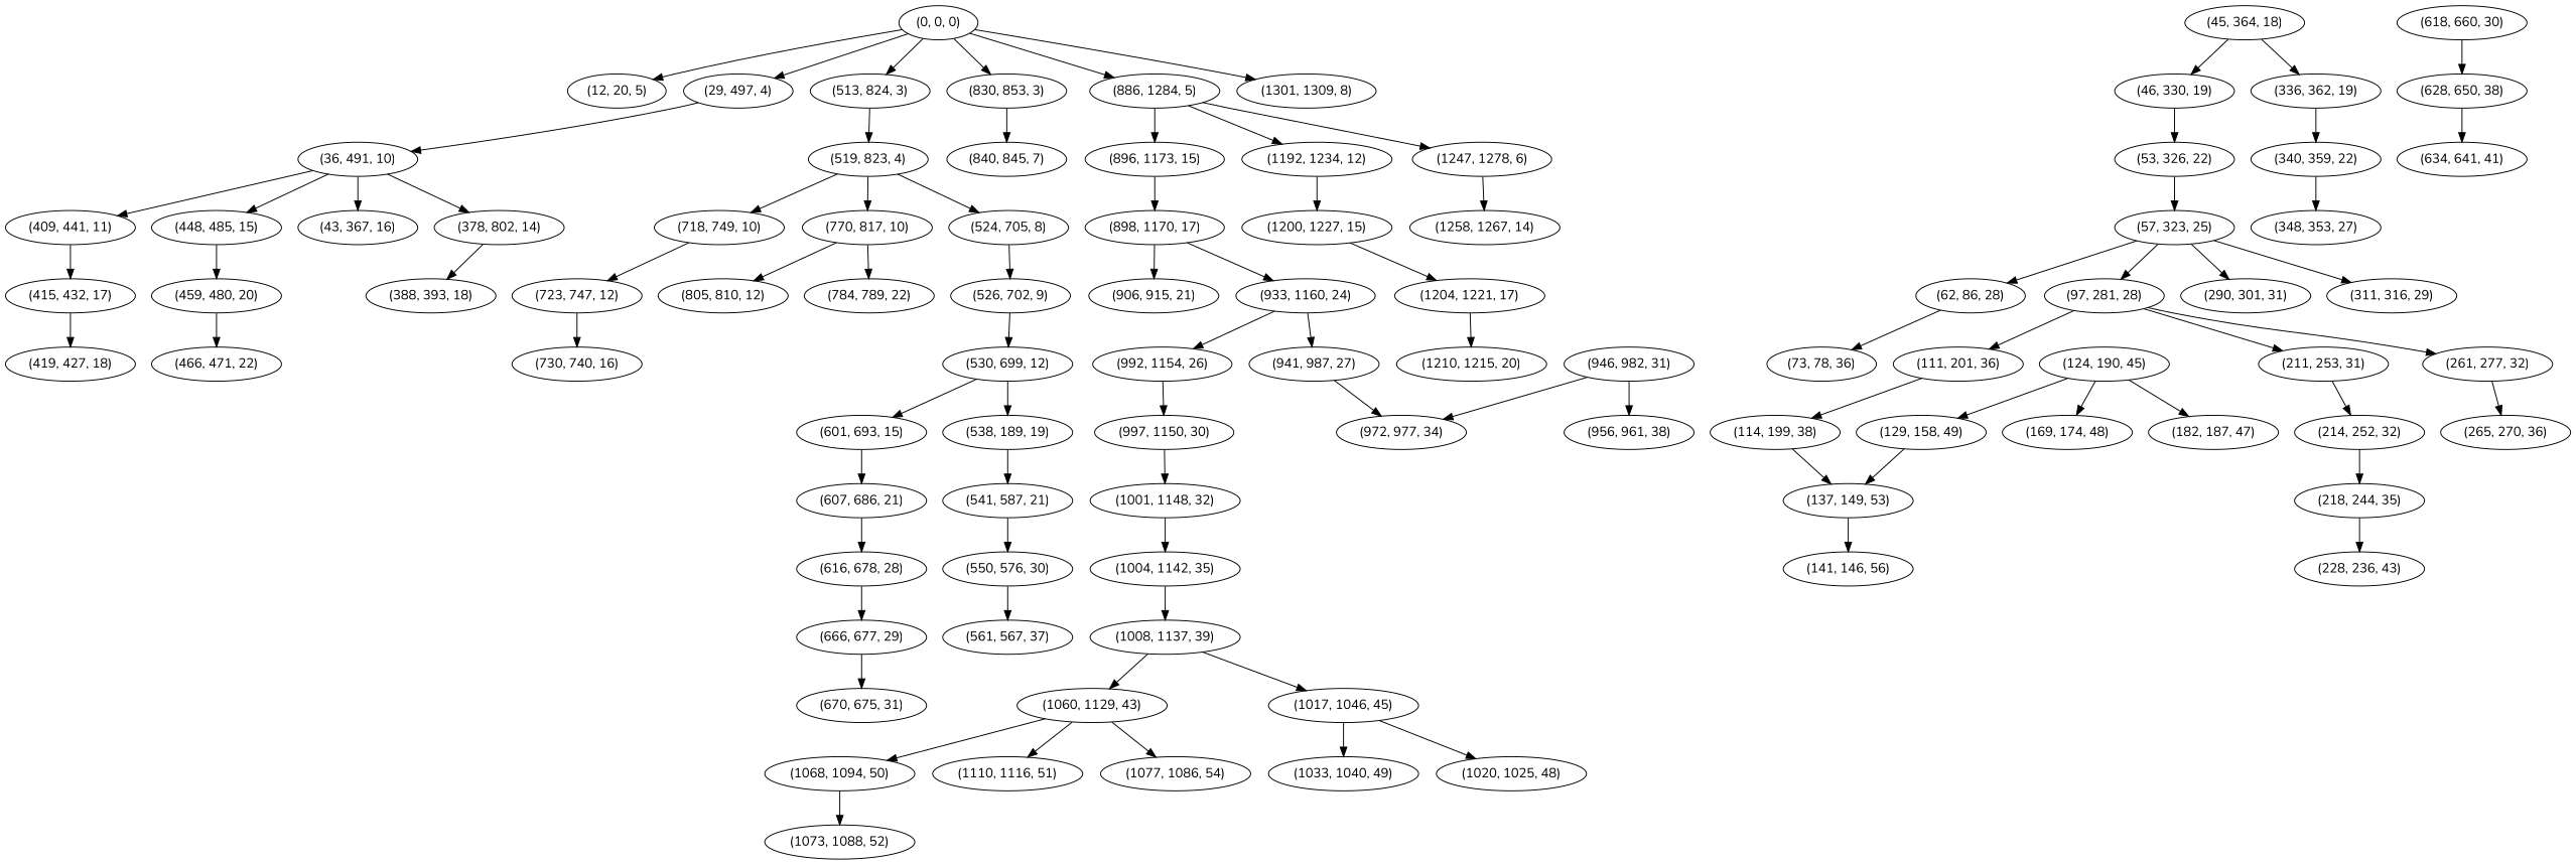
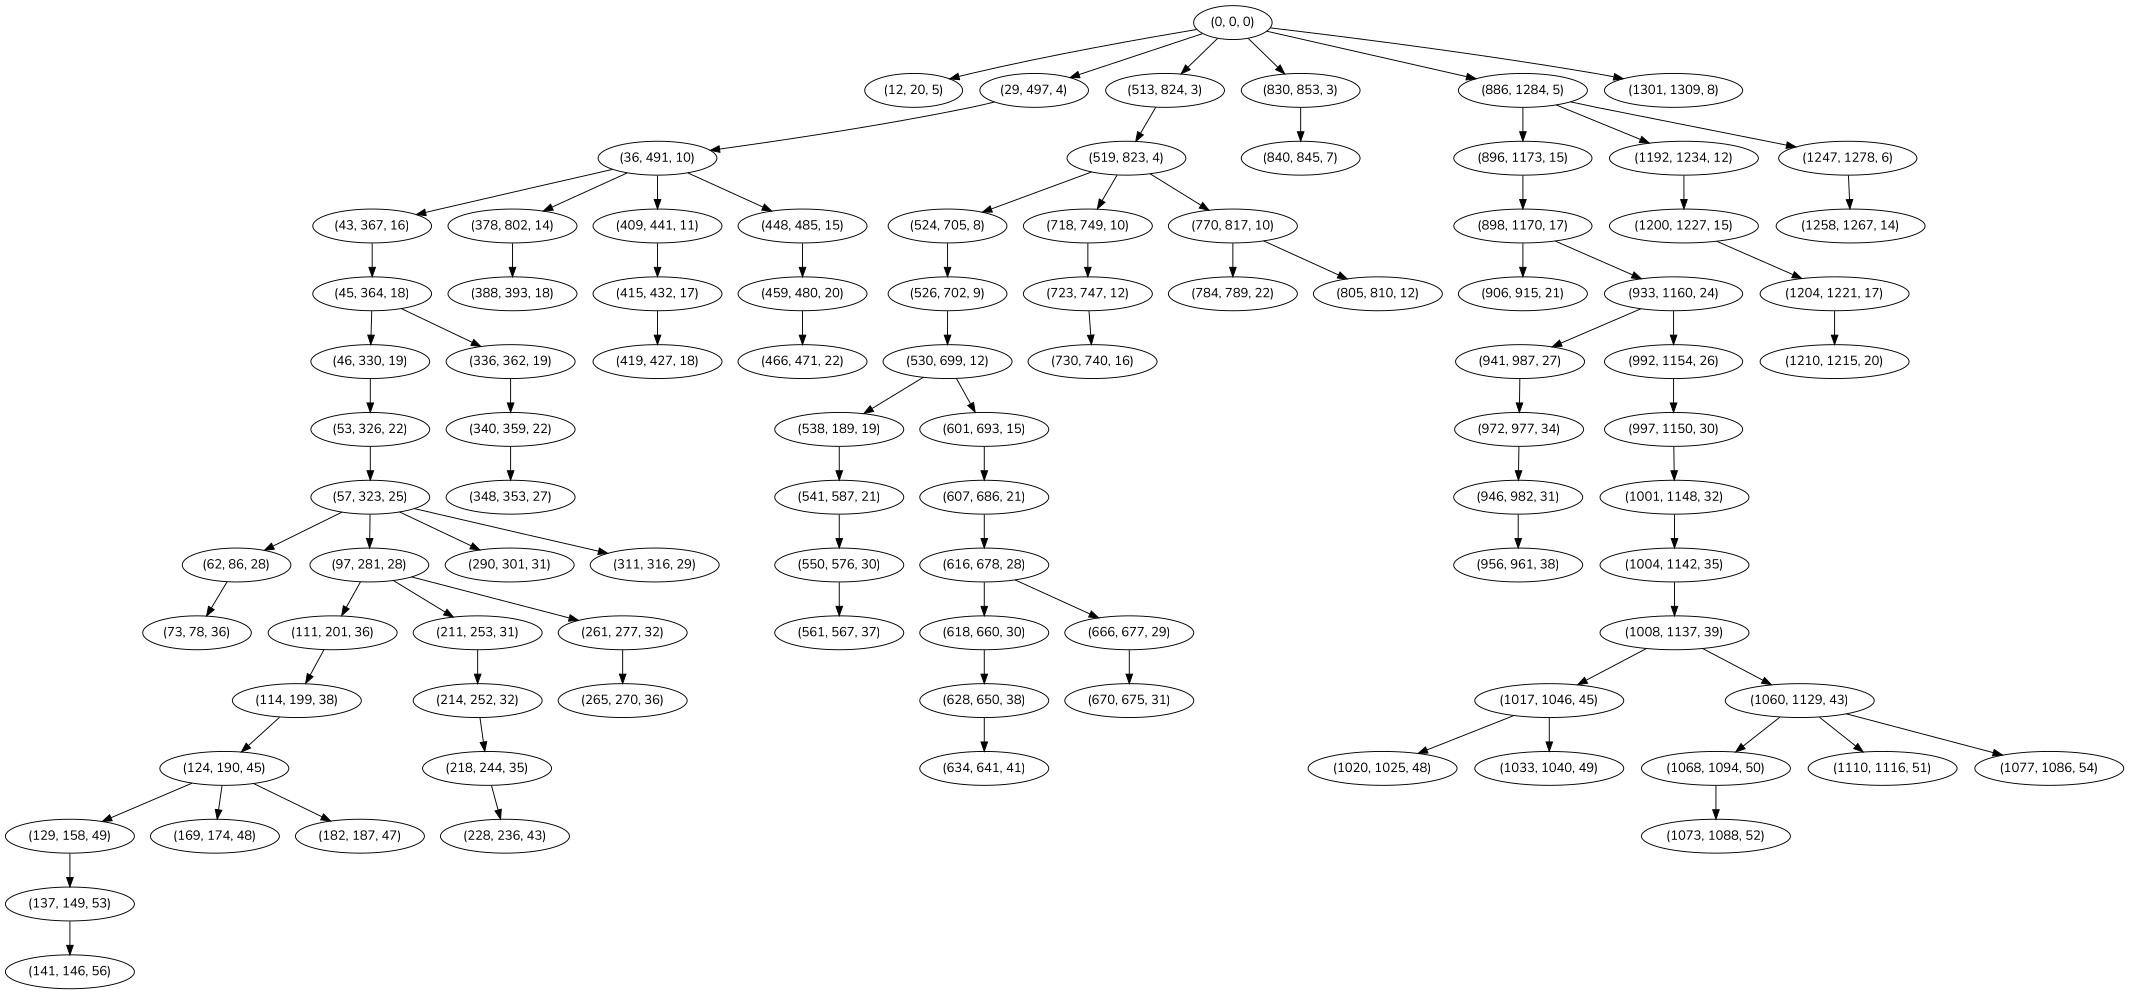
  digraph {
    fontname=Nunito
    node [fontname=Nunito]
    edge [fontname=Nunito]
    "(0, 0, 0)"
    "(12, 20, 5)"
    "(29, 497, 4)"
    "(513, 824, 3)"
    "(830, 853, 3)"
    "(886, 1284, 5)"
    "(1301, 1309, 8)"
    "(36, 491, 10)"
    "(519, 823, 4)"
    "(840, 845, 7)"
    "(896, 1173, 15)"
    "(1192, 1234, 12)"
    "(1247, 1278, 6)"
    "(43, 367, 16)"
    n15 [label="(378, 802, 14)"]
    "(409, 441, 11)"
    "(448, 485, 15)"
    "(45, 364, 18)"
    "(388, 393, 18)"
    "(415, 432, 17)"
    "(459, 480, 20)"
    "(46, 330, 19)"
    "(336, 362, 19)"
    "(53, 326, 22)"
    "(340, 359, 22)"
    "(57, 323, 25)"
    "(62, 86, 28)"
    "(97, 281, 28)"
    "(290, 301, 31)"
    "(311, 316, 29)"
    "(73, 78, 36)"
    "(111, 201, 36)"
    "(211, 253, 31)"
    "(261, 277, 32)"
    "(114, 199, 38)"
    "(214, 252, 32)"
    "(265, 270, 36)"
    "(124, 190, 45)"
    "(129, 158, 49)"
    "(169, 174, 48)"
    "(182, 187, 47)"
    "(137, 149, 53)"
    "(141, 146, 56)"
    "(218, 244, 35)"
    "(228, 236, 43)"
    "(348, 353, 27)"
    "(419, 427, 18)"
    "(466, 471, 22)"
    "(524, 705, 8)"
    "(718, 749, 10)"
    "(770, 817, 10)"
    "(526, 702, 9)"
    "(723, 747, 12)"
    "(784, 789, 22)"
    "(805, 810, 12)"
    "(530, 699, 12)"
    n57 [label="(538, 189, 19)"]
    "(601, 693, 15)"
    "(541, 587, 21)"
    "(607, 686, 21)"
    "(550, 576, 30)"
    "(561, 567, 37)"
    "(616, 678, 28)"
    "(618, 660, 30)"
    "(666, 677, 29)"
    "(628, 650, 38)"
    "(670, 675, 31)"
    "(634, 641, 41)"
    "(730, 740, 16)"
    "(898, 1170, 17)"
    "(1200, 1227, 15)"
    "(1258, 1267, 14)"
    "(906, 915, 21)"
    "(933, 1160, 24)"
    "(941, 987, 27)"
    "(992, 1154, 26)"
    "(972, 977, 34)"
    "(997, 1150, 30)"
    "(946, 982, 31)"
    "(956, 961, 38)"
    "(1001, 1148, 32)"
    "(1004, 1142, 35)"
    "(1008, 1137, 39)"
    "(1017, 1046, 45)"
    "(1060, 1129, 43)"
    "(1020, 1025, 48)"
    "(1033, 1040, 49)"
    "(1068, 1094, 50)"
    "(1110, 1116, 51)"
    "(1077, 1086, 54)"
    "(1073, 1088, 52)"
    "(1204, 1221, 17)"
    "(1210, 1215, 20)"
    "(0, 0, 0)" -> "(12, 20, 5)"
    "(0, 0, 0)" -> "(29, 497, 4)"
    "(0, 0, 0)" -> "(513, 824, 3)"
    "(0, 0, 0)" -> "(830, 853, 3)"
    "(0, 0, 0)" -> "(886, 1284, 5)"
    "(0, 0, 0)" -> "(1301, 1309, 8)"
    "(29, 497, 4)" -> "(36, 491, 10)"
    "(513, 824, 3)" -> "(519, 823, 4)"
    "(830, 853, 3)" -> "(840, 845, 7)"
    "(886, 1284, 5)" -> "(896, 1173, 15)"
    "(886, 1284, 5)" -> "(1192, 1234, 12)"
    "(886, 1284, 5)" -> "(1247, 1278, 6)"
    "(36, 491, 10)" -> "(43, 367, 16)"
    "(36, 491, 10)" -> n15
    "(36, 491, 10)" -> "(409, 441, 11)"
    "(36, 491, 10)" -> "(448, 485, 15)"
    "(519, 823, 4)" -> "(524, 705, 8)"
    "(519, 823, 4)" -> "(718, 749, 10)"
    "(519, 823, 4)" -> "(770, 817, 10)"
    "(896, 1173, 15)" -> "(898, 1170, 17)"
    "(1192, 1234, 12)" -> "(1200, 1227, 15)"
    "(1247, 1278, 6)" -> "(1258, 1267, 14)"
+   "(43, 367, 16)" -> "(45, 364, 18)"
    n15 -> "(388, 393, 18)"
    "(409, 441, 11)" -> "(415, 432, 17)"
    "(448, 485, 15)" -> "(459, 480, 20)"
    "(45, 364, 18)" -> "(46, 330, 19)"
    "(45, 364, 18)" -> "(336, 362, 19)"
    "(415, 432, 17)" -> "(419, 427, 18)"
    "(459, 480, 20)" -> "(466, 471, 22)"
    "(46, 330, 19)" -> "(53, 326, 22)"
    "(336, 362, 19)" -> "(340, 359, 22)"
    "(53, 326, 22)" -> "(57, 323, 25)"
    "(340, 359, 22)" -> "(348, 353, 27)"
    "(57, 323, 25)" -> "(62, 86, 28)"
    "(57, 323, 25)" -> "(97, 281, 28)"
    "(57, 323, 25)" -> "(290, 301, 31)"
    "(57, 323, 25)" -> "(311, 316, 29)"
    "(62, 86, 28)" -> "(73, 78, 36)"
    "(97, 281, 28)" -> "(111, 201, 36)"
    "(97, 281, 28)" -> "(211, 253, 31)"
    "(97, 281, 28)" -> "(261, 277, 32)"
    "(111, 201, 36)" -> "(114, 199, 38)"
    "(211, 253, 31)" -> "(214, 252, 32)"
    "(261, 277, 32)" -> "(265, 270, 36)"
-   "(114, 199, 38)" -> "(137, 149, 53)"
+   "(114, 199, 38)" -> "(124, 190, 45)"
    "(214, 252, 32)" -> "(218, 244, 35)"
    "(124, 190, 45)" -> "(129, 158, 49)"
    "(124, 190, 45)" -> "(169, 174, 48)"
    "(124, 190, 45)" -> "(182, 187, 47)"
    "(129, 158, 49)" -> "(137, 149, 53)"
    "(137, 149, 53)" -> "(141, 146, 56)"
    "(218, 244, 35)" -> "(228, 236, 43)"
    "(524, 705, 8)" -> "(526, 702, 9)"
    "(718, 749, 10)" -> "(723, 747, 12)"
    "(770, 817, 10)" -> "(784, 789, 22)"
    "(770, 817, 10)" -> "(805, 810, 12)"
    "(526, 702, 9)" -> "(530, 699, 12)"
    "(723, 747, 12)" -> "(730, 740, 16)"
    "(530, 699, 12)" -> n57
    "(530, 699, 12)" -> "(601, 693, 15)"
    n57 -> "(541, 587, 21)"
    "(601, 693, 15)" -> "(607, 686, 21)"
    "(541, 587, 21)" -> "(550, 576, 30)"
    "(607, 686, 21)" -> "(616, 678, 28)"
    "(550, 576, 30)" -> "(561, 567, 37)"
+   "(616, 678, 28)" -> "(618, 660, 30)"
    "(616, 678, 28)" -> "(666, 677, 29)"
    "(618, 660, 30)" -> "(628, 650, 38)"
    "(666, 677, 29)" -> "(670, 675, 31)"
    "(628, 650, 38)" -> "(634, 641, 41)"
    "(898, 1170, 17)" -> "(906, 915, 21)"
    "(898, 1170, 17)" -> "(933, 1160, 24)"
    "(1200, 1227, 15)" -> "(1204, 1221, 17)"
    "(933, 1160, 24)" -> "(941, 987, 27)"
    "(933, 1160, 24)" -> "(992, 1154, 26)"
    "(941, 987, 27)" -> "(972, 977, 34)"
    "(992, 1154, 26)" -> "(997, 1150, 30)"
    "(997, 1150, 30)" -> "(1001, 1148, 32)"
-   "(946, 982, 31)" -> "(972, 977, 34)"
+   "(972, 977, 34)" -> "(946, 982, 31)"
    "(946, 982, 31)" -> "(956, 961, 38)"
    "(1001, 1148, 32)" -> "(1004, 1142, 35)"
    "(1004, 1142, 35)" -> "(1008, 1137, 39)"
    "(1008, 1137, 39)" -> "(1017, 1046, 45)"
    "(1008, 1137, 39)" -> "(1060, 1129, 43)"
    "(1017, 1046, 45)" -> "(1020, 1025, 48)"
    "(1017, 1046, 45)" -> "(1033, 1040, 49)"
    "(1060, 1129, 43)" -> "(1068, 1094, 50)"
    "(1060, 1129, 43)" -> "(1110, 1116, 51)"
    "(1060, 1129, 43)" -> "(1077, 1086, 54)"
    "(1068, 1094, 50)" -> "(1073, 1088, 52)"
    "(1204, 1221, 17)" -> "(1210, 1215, 20)"
  }
